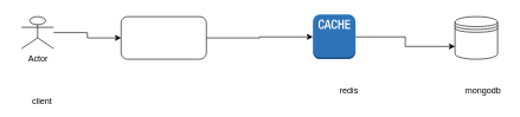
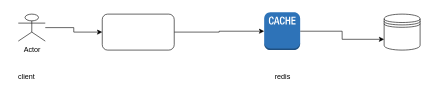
  <mxCell id="0" />
  <mxCell id="1" parent="0" />
  <mxCell id="2" style="edgeStyle=orthogonalEdgeStyle;rounded=0;orthogonalLoop=1;jettySize=auto;html=1;" edge="1" parent="1" source="3" target="5"><mxGeometry relative="1" as="geometry" /></mxCell>
  <mxCell id="3" value="Actor" style="shape=umlActor;verticalLabelPosition=bottom;verticalAlign=top;html=1;outlineConnect=0;" vertex="1" parent="1"><mxGeometry x="30" y="23" width="45" height="45" as="geometry" /></mxCell>
  <mxCell id="4" style="edgeStyle=orthogonalEdgeStyle;rounded=0;orthogonalLoop=1;jettySize=auto;html=1;exitX=1;exitY=0.5;exitDx=0;exitDy=0;" edge="1" parent="1" source="5" target="8"><mxGeometry relative="1" as="geometry" /></mxCell>
  <mxCell id="5" value="" style="rounded=1;whiteSpace=wrap;html=1;" vertex="1" parent="1"><mxGeometry x="170" y="23" width="120" height="60" as="geometry" /></mxCell>
  <mxCell id="6" value="" style="shape=datastore;whiteSpace=wrap;html=1;" vertex="1" parent="1"><mxGeometry x="640" y="23" width="60" height="60" as="geometry" /></mxCell>
  <mxCell id="7" style="edgeStyle=orthogonalEdgeStyle;rounded=0;orthogonalLoop=1;jettySize=auto;html=1;entryX=0;entryY=0.7;entryDx=0;entryDy=0;" edge="1" parent="1" source="8" target="6"><mxGeometry relative="1" as="geometry" /></mxCell>
  <mxCell id="8" value="" style="outlineConnect=0;dashed=0;verticalLabelPosition=bottom;verticalAlign=top;align=center;html=1;shape=mxgraph.aws3.cache_node;fillColor=#2E73B8;gradientColor=none;" vertex="1" parent="1"><mxGeometry x="440" y="20" width="60" height="63" as="geometry" /></mxCell>
- <mxCell id="9" value="mongodb" style="text;html=1;align=center;verticalAlign=middle;whiteSpace=wrap;rounded=0;" vertex="1" parent="1"><mxGeometry x="650" y="113" width="60" height="30" as="geometry" /></mxCell>
- <mxCell id="10" value="&lt;div&gt;redis&lt;/div&gt;" style="text;html=1;align=center;verticalAlign=middle;whiteSpace=wrap;rounded=0;" vertex="1" parent="1"><mxGeometry x="460" y="113" width="62" height="30" as="geometry" /></mxCell>
- <mxCell id="11" value="&lt;div&gt;client&lt;/div&gt;" style="text;html=1;align=center;verticalAlign=middle;whiteSpace=wrap;rounded=0;" vertex="1" parent="1"><mxGeometry x="35" y="128" width="48" height="30" as="geometry" /></mxCell>
+ <mxCell id="10" value="&lt;div&gt;redis&lt;/div&gt;" style="text;html=1;align=center;verticalAlign=middle;whiteSpace=wrap;rounded=0;" vertex="1" parent="1"><mxGeometry x="440" y="113" width="62" height="30" as="geometry" /></mxCell>
+ <mxCell id="11" value="&lt;div&gt;client&lt;/div&gt;" style="text;html=1;align=center;verticalAlign=middle;whiteSpace=wrap;rounded=0;" vertex="1" parent="1"><mxGeometry x="20" y="113" width="48" height="30" as="geometry" /></mxCell>
